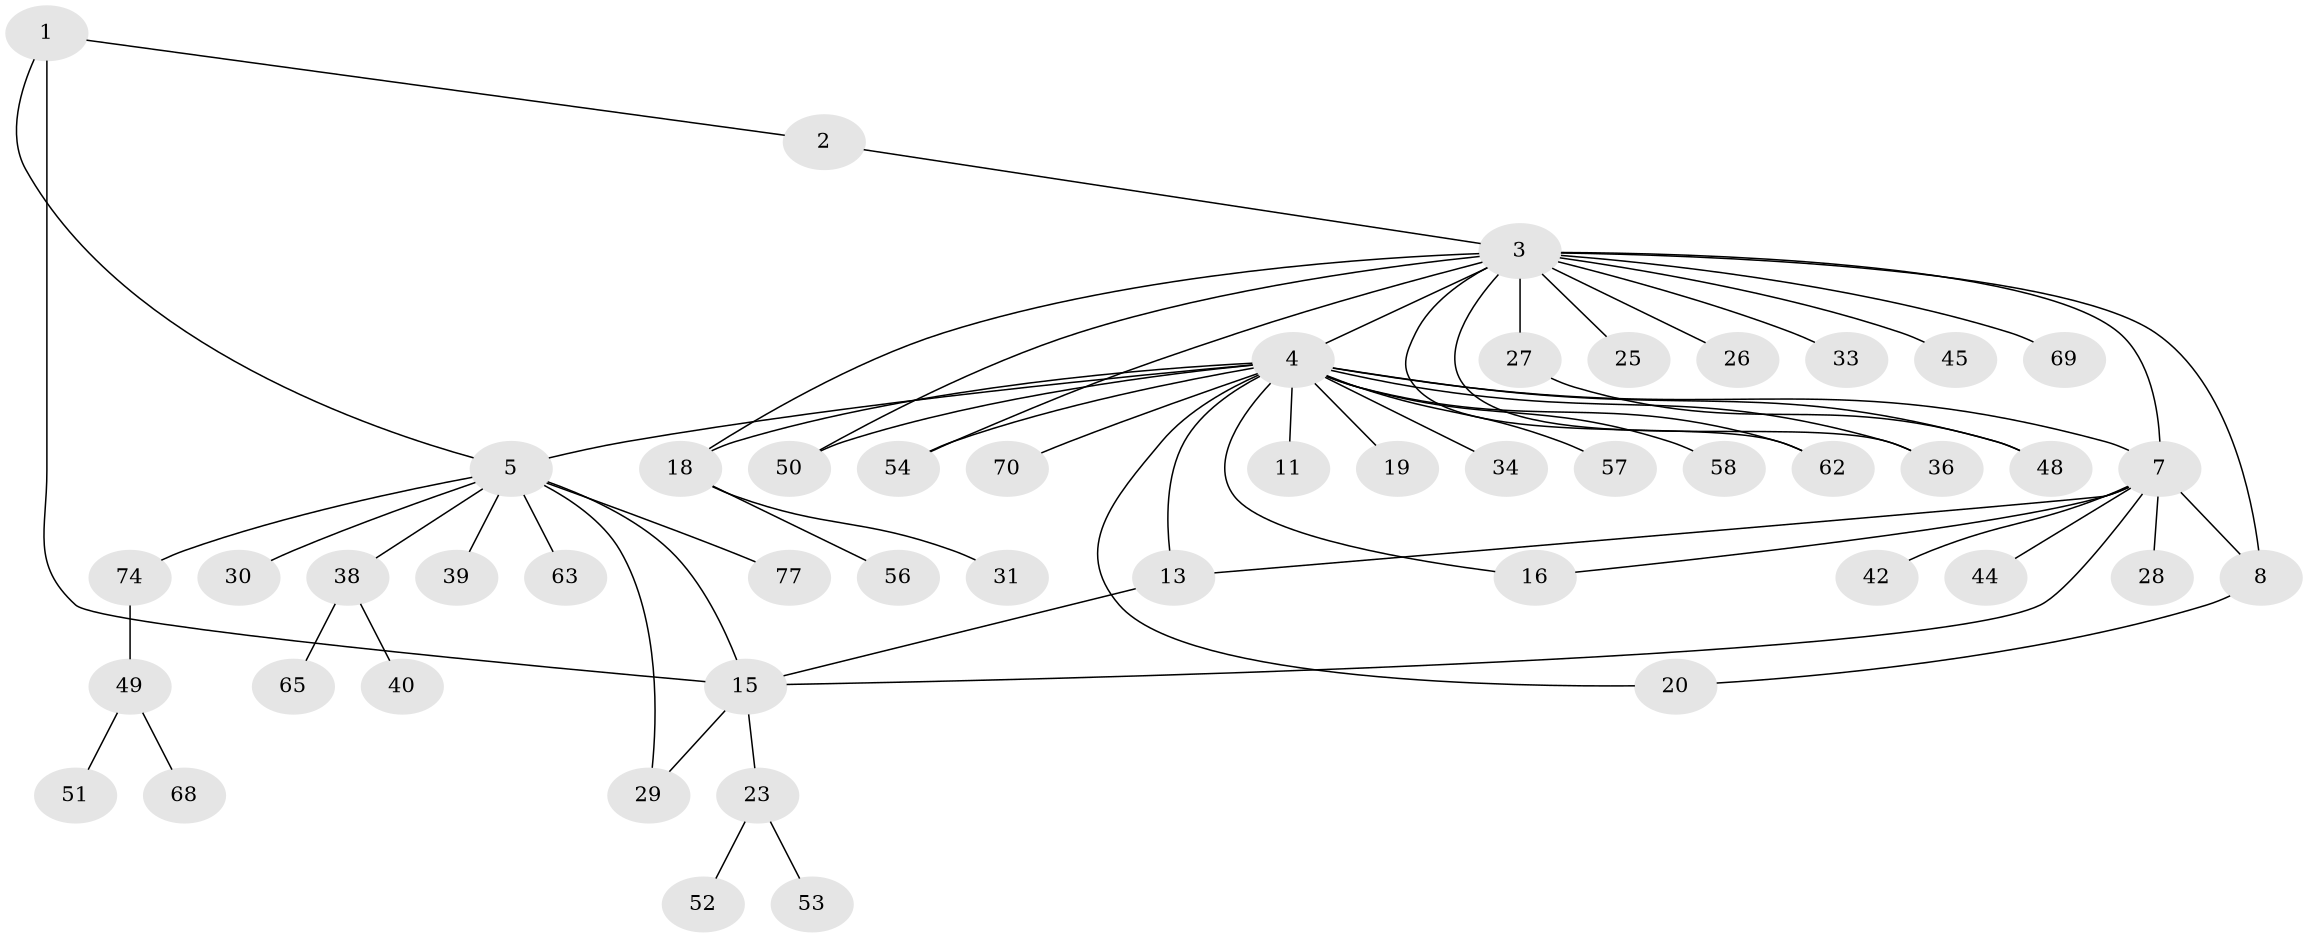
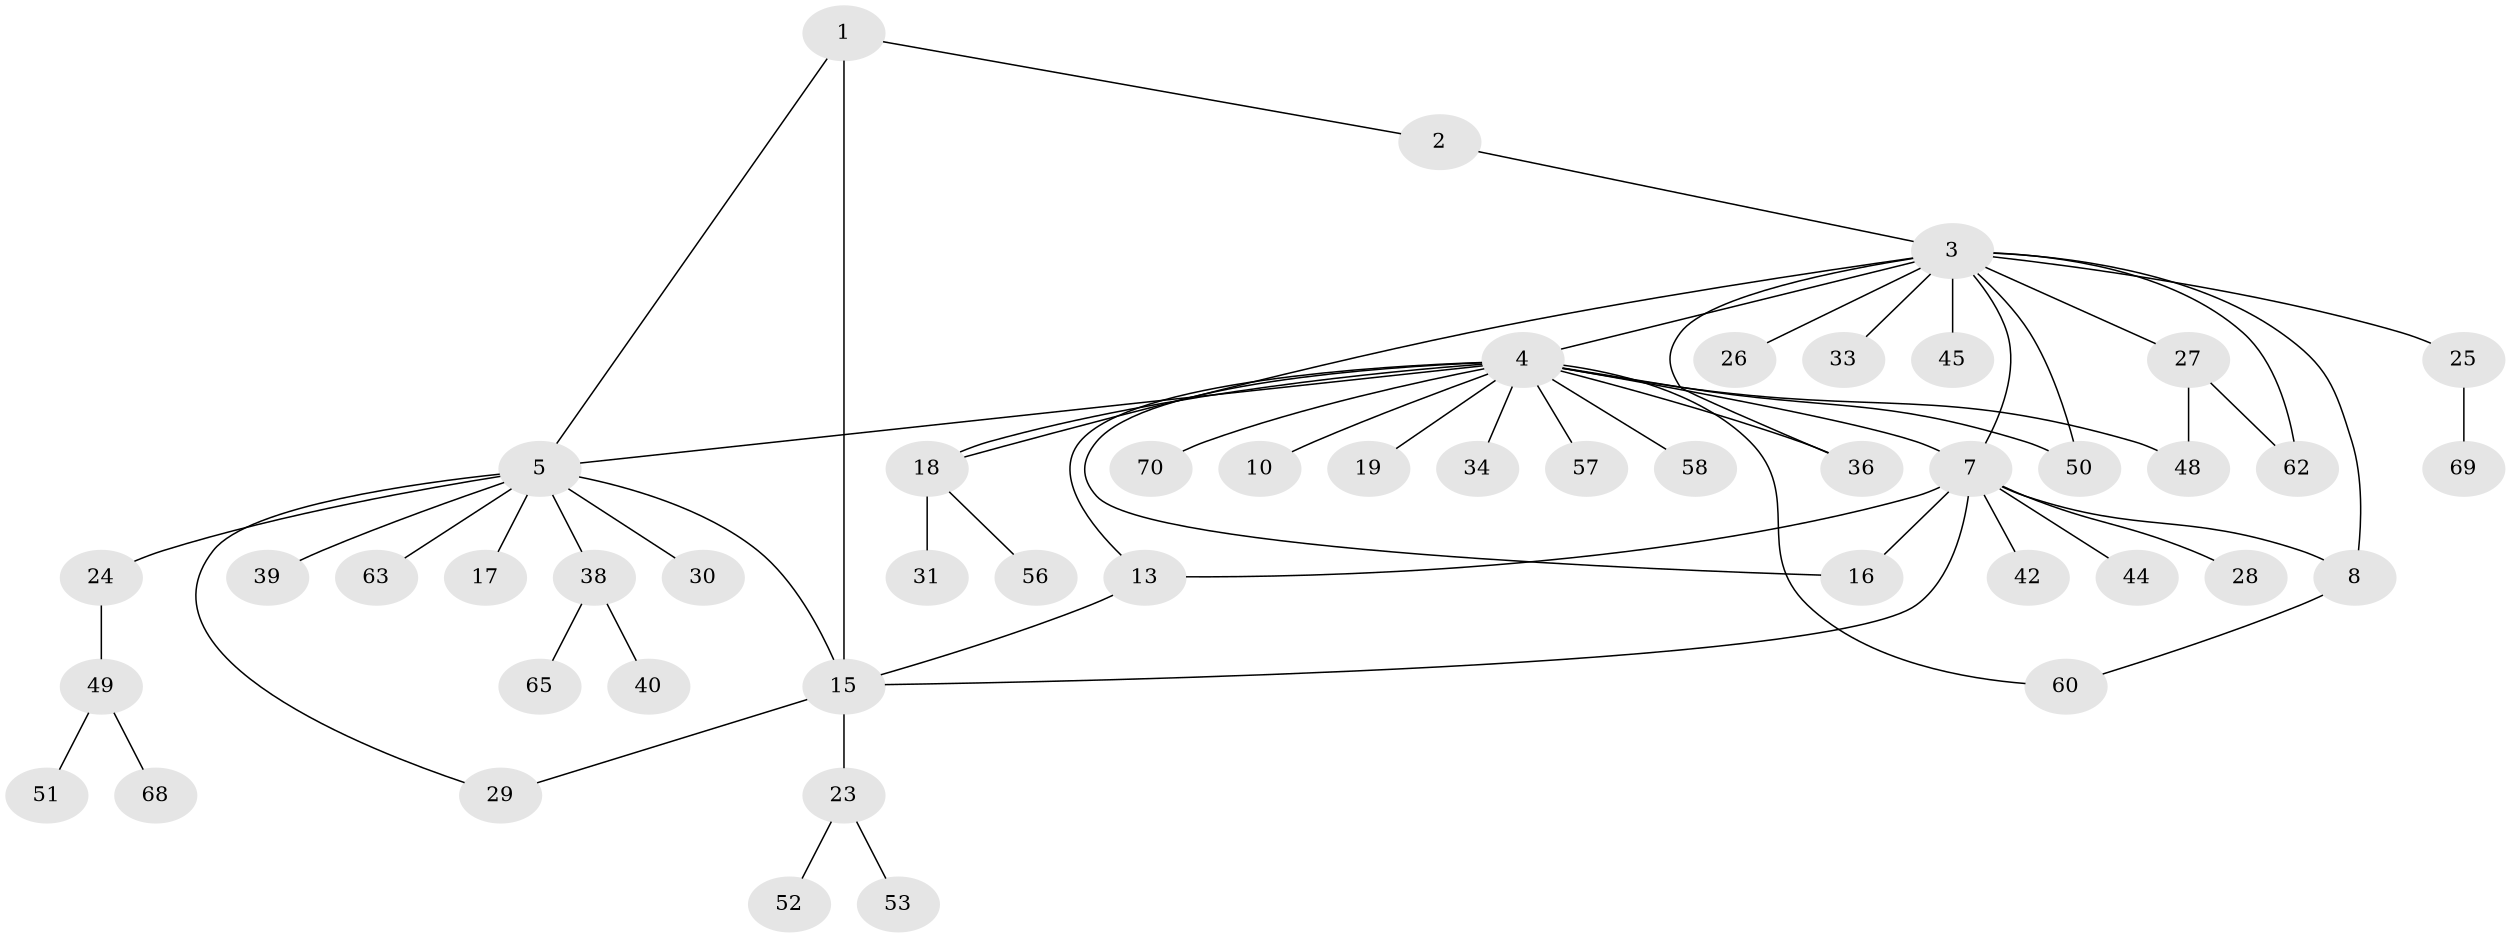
  graph {
    node [color=gray90 style=filled]
    2 [super="+35"]
    3 [super="+9"]
    1
    5 [super="+22"]
    15 [super="+66"]
    4 [super="+12"]
    7 [super="+14"]
    8 [super="+21"]
    18 [super="+46"]
    25 [super="+37"]
    26
    27
    33
    45
    50
-   54 [super="+61"]
    62
    69
-   17 [super="+59" label=77]
-   24 [super="+43" label=74]
+   17 [super="+59"]
+   24 [super="+43"]
    29
    30
    38 [super="+41"]
    39 [super="+47"]
    63
    23 [super="+32"]
-   10 [super="+11" label=11]
+   10 [super="+11"]
    13 [super="+60"]
    16
    19
-   20
+   20 [label=60]
    34
    36
    48 [super="+67"]
    57
    58
    70
    28
    42
    44 [super="+55"]
    31
    56
    49
    40
    65
    52
    53
    51
    68
    2 -- 3
    3 -- 4
    3 -- 7
    3 -- 8
    3 -- 18
    3 -- 25
    3 -- 26
    3 -- 27
    3 -- 33
    3 -- 45
    3 -- 50
-   3 -- 54
    3 -- 62
-   3 -- 69
+   25 -- 69
    1 -- 2
    1 -- 5
    1 -- 15
    5 -- 15
    5 -- 17
    5 -- 24
    5 -- 29
    5 -- 30
    5 -- 38
    5 -- 39
    5 -- 63
    15 -- 29
    15 -- 23
    4 -- 5
    4 -- 7 [weight=2]
    4 -- 18
    4 -- 50
-   4 -- 54
-   4 -- 62
+   27 -- 62
    4 -- 10 [weight=2]
    4 -- 13
    4 -- 16
    4 -- 19
    4 -- 20
    4 -- 34
    4 -- 36
    4 -- 48
    4 -- 57
    4 -- 58
    4 -- 70
    7 -- 15
    7 -- 8
    7 -- 13
    7 -- 16
    7 -- 28
    7 -- 42
    7 -- 44
    8 -- 20
    18 -- 31
    18 -- 56
    27 -- 48
    24 -- 49
    38 -- 40
    38 -- 65
    23 -- 52
    23 -- 53
    13 -- 15
    36 -- 3
    49 -- 51
    49 -- 68
  }
